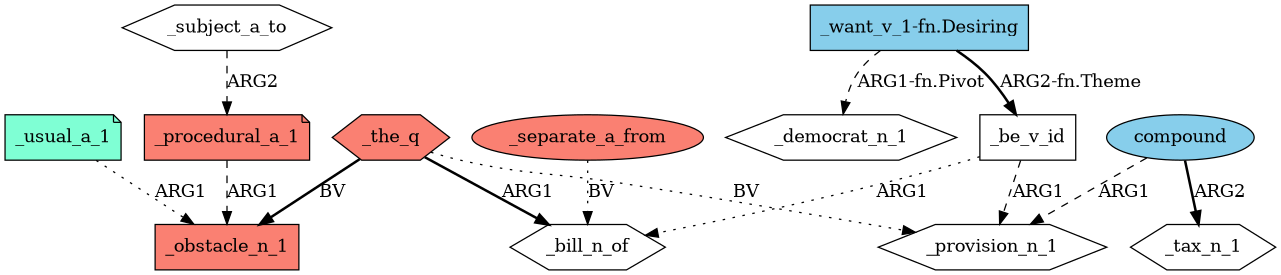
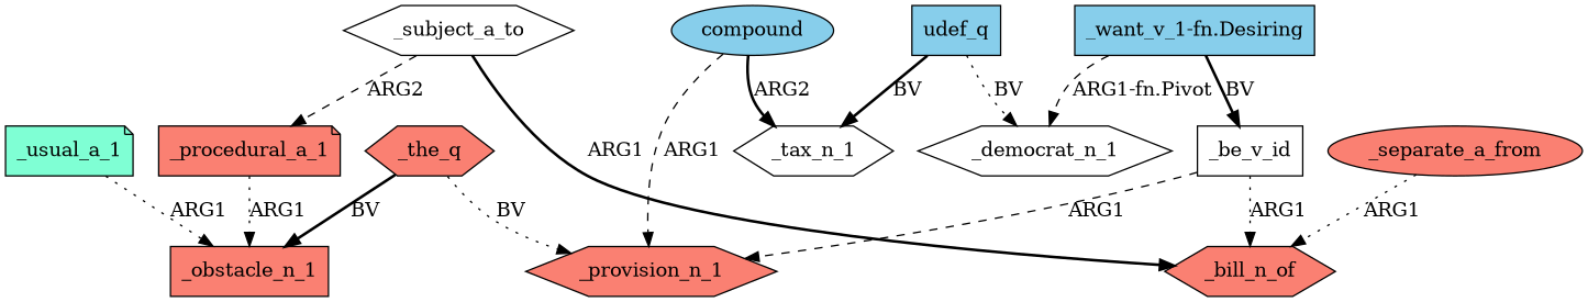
  digraph {
    node [fillcolor=white shape=hexagon style=filled]
    edge [style=dotted]
    _the_q [fillcolor=salmon]
    _obstacle_n_1 [fillcolor=salmon shape=box]
-   _provision_n_1
+   _provision_n_1 [fillcolor=salmon]
    _procedural_a_1 [fillcolor=salmon shape=note]
    _subject_a_to
-   _bill_n_of
+   _bill_n_of [fillcolor=salmon]
    _usual_a_1 [fillcolor=aquamarine shape=note]
    _be_v_id [shape=box]
    _separate_a_from [fillcolor=salmon shape=ellipse]
    "_want_v_1-fn.Desiring" [fillcolor=skyblue shape=box]
    _democrat_n_1
    compound [fillcolor=skyblue shape=ellipse]
    _tax_n_1
+   udef_q [fillcolor=skyblue shape=box]
    _the_q -> _obstacle_n_1 [label=BV style=bold]
    _the_q -> _provision_n_1 [label=BV]
-   _procedural_a_1 -> _obstacle_n_1 [label=ARG1 style=dashed]
+   _procedural_a_1 -> _obstacle_n_1 [label=ARG1]
    _subject_a_to -> _procedural_a_1 [label=ARG2 style=dashed]
-   _the_q -> _bill_n_of [label=ARG1 style=bold]
+   _subject_a_to -> _bill_n_of [label=ARG1 style=bold]
    _usual_a_1 -> _obstacle_n_1 [label=ARG1]
    _be_v_id -> _provision_n_1 [label=ARG1 style=dashed]
    _be_v_id -> _bill_n_of [label=ARG1]
-   _separate_a_from -> _bill_n_of [label=BV]
-   "_want_v_1-fn.Desiring" -> _be_v_id [label="ARG2-fn.Theme" style=bold]
+   _separate_a_from -> _bill_n_of [label=ARG1]
+   "_want_v_1-fn.Desiring" -> _be_v_id [label=BV style=bold]
    "_want_v_1-fn.Desiring" -> _democrat_n_1 [label="ARG1-fn.Pivot" style=dashed]
    compound -> _provision_n_1 [label=ARG1 style=dashed]
    compound -> _tax_n_1 [label=ARG2 style=bold]
+   udef_q -> _democrat_n_1 [label=BV]
+   udef_q -> _tax_n_1 [label=BV style=bold]
  }
